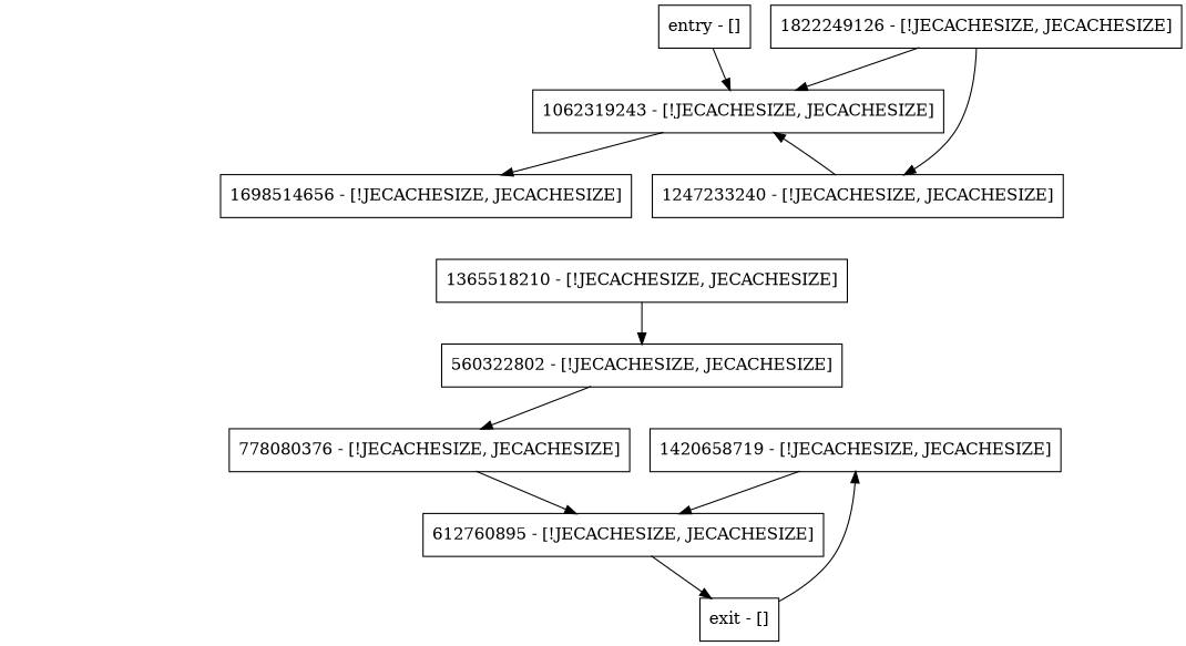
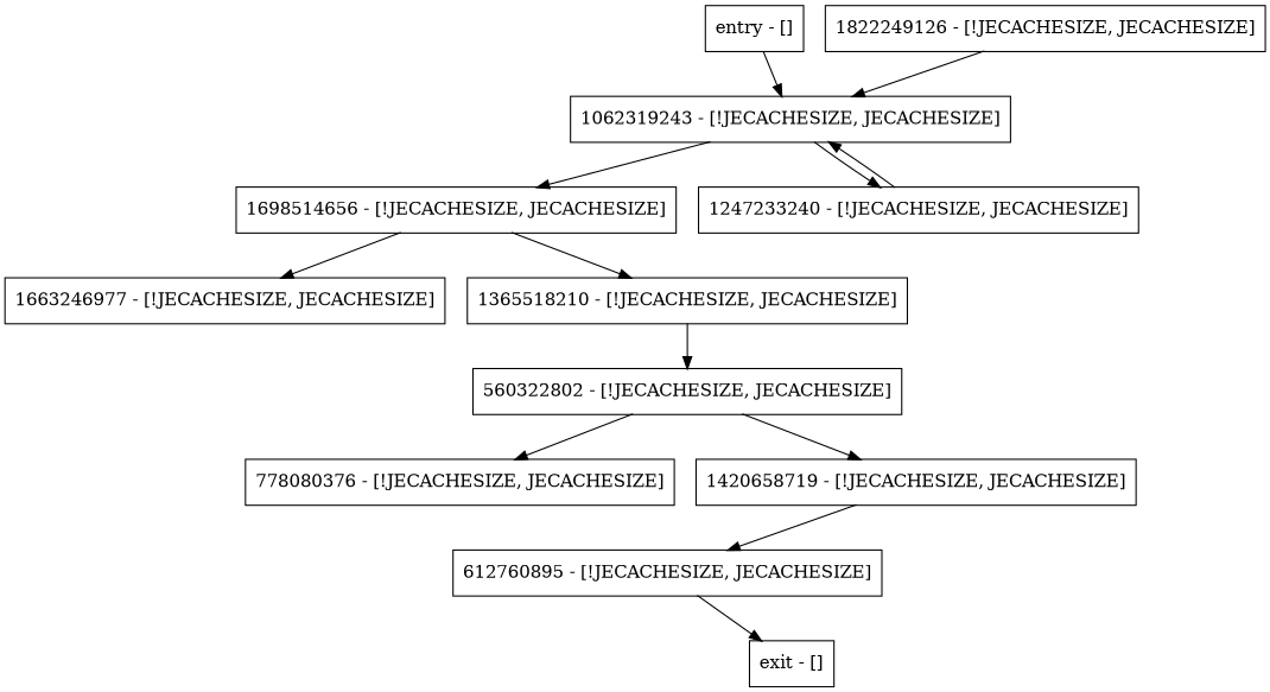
  digraph {
    node [shape=record]
    n1 [label="560322802 - [!JECACHESIZE, JECACHESIZE]"]
    n2 [label="1420658719 - [!JECACHESIZE, JECACHESIZE]"]
    n3 [label="778080376 - [!JECACHESIZE, JECACHESIZE]"]
    n4 [label="612760895 - [!JECACHESIZE, JECACHESIZE]"]
    n5 [label="exit - []"]
+   n6 [label="1663246977 - [!JECACHESIZE, JECACHESIZE]"]
    n7 [label="1822249126 - [!JECACHESIZE, JECACHESIZE]"]
    n8 [label="1062319243 - [!JECACHESIZE, JECACHESIZE]"]
    n9 [label="1247233240 - [!JECACHESIZE, JECACHESIZE]"]
    n10 [label="1698514656 - [!JECACHESIZE, JECACHESIZE]"]
    n11 [label="1365518210 - [!JECACHESIZE, JECACHESIZE]"]
    n12 [label="entry - []"]
-   n5 -> n2
+   n1 -> n2
    n1 -> n3
    n2 -> n4
-   n3 -> n4
    n4 -> n5
    n7 -> n8
-   n7 -> n9
+   n8 -> n9
    n8 -> n10
    n9 -> n8
+   n10 -> n6
+   n10 -> n11
    n11 -> n1
    n12 -> n8
  }
